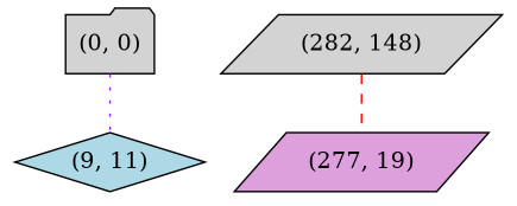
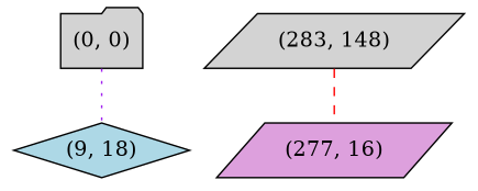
  graph {
    node [fillcolor=lightgrey shape=parallelogram style=filled]
    "(0, 0)" [shape=folder]
-   "(9, 11)" [fillcolor=lightblue shape=diamond]
-   "(277, 16)" [fillcolor=plum label="(277, 19)"]
-   "(282, 148)"
+   "(9, 11)" [fillcolor=lightblue shape=diamond label="(9, 18)"]
+   "(277, 16)" [fillcolor=plum]
+   "(282, 148)" [label="(283, 148)"]
    "(0, 0)" -- "(9, 11)" [color=purple style=dotted weight=4]
    "(282, 148)" -- "(277, 16)" [color=red style=dashed weight=1]
  }
